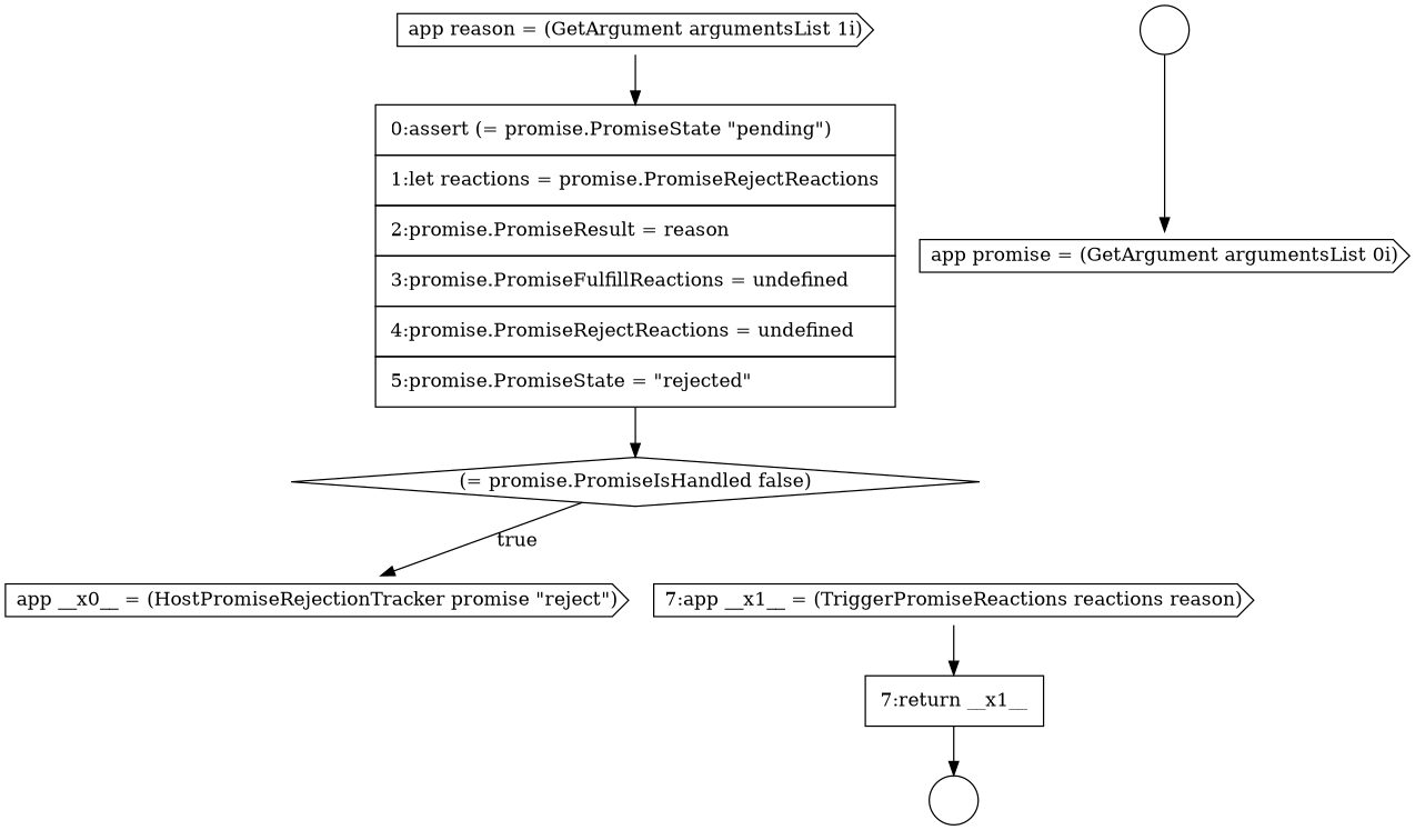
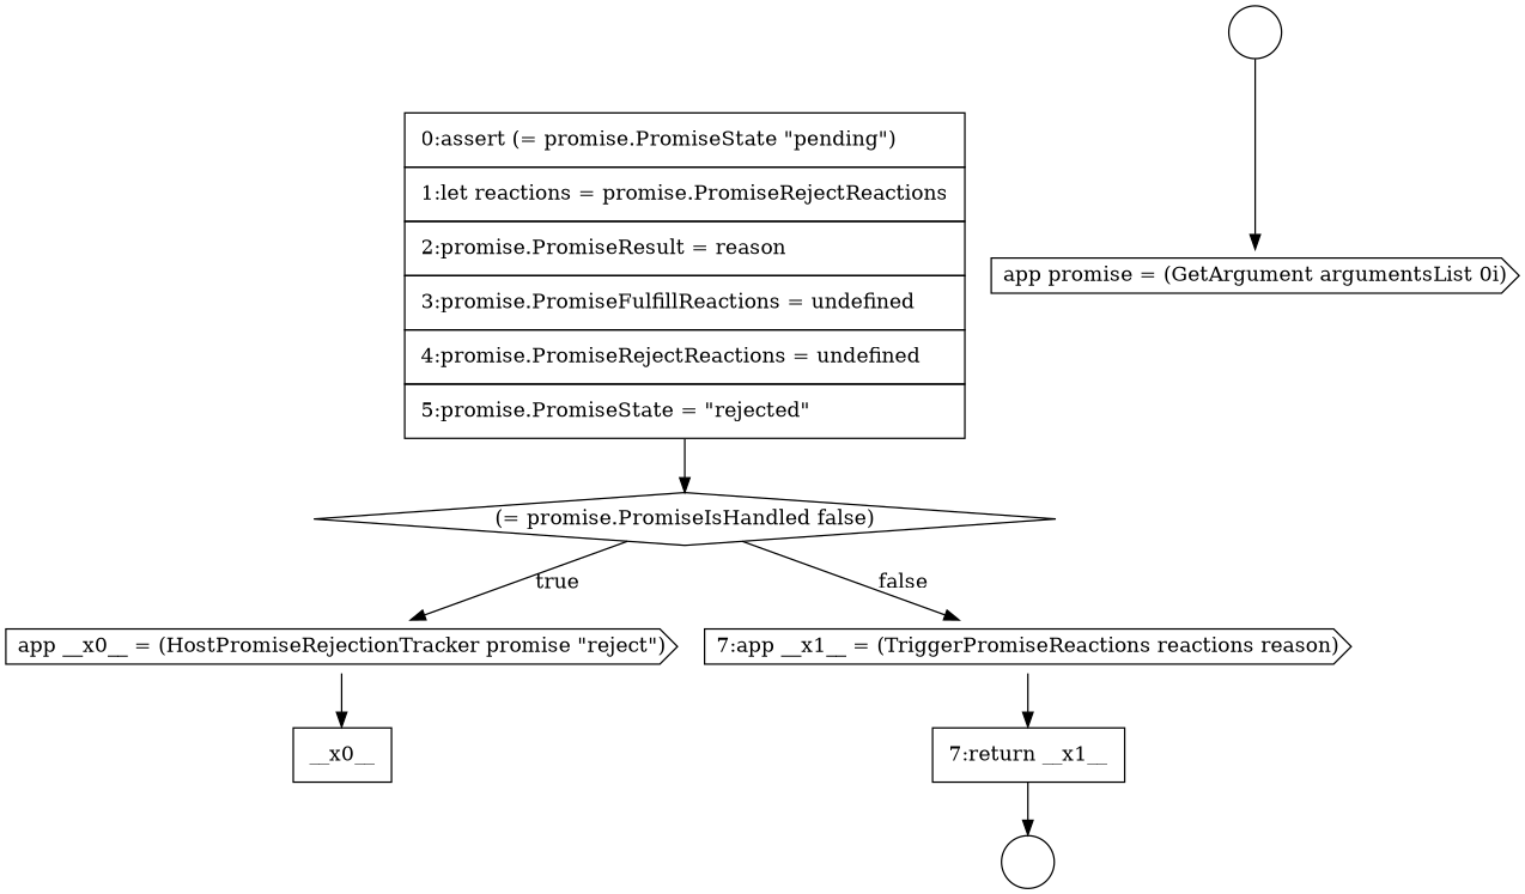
  digraph {
    node [color=black fillcolor=white shape=cds style=filled]
    edge [color=black]
    n1 [label=<<font color="black">app __x0__ = (HostPromiseRejectionTracker promise &quot;reject&quot;)</font>>]
+   n2 [label=<<font color="black">     <table border="0" cellborder="1" cellspacing="0" cellpadding="10">       <tr><td align="left">__x0__</td></tr>     </table>   </font>> margin=0 shape=none]
    n3 [label=<<font color="black">app promise = (GetArgument argumentsList 0i)</font>>]
-   n4 [label=<<font color="black">app reason = (GetArgument argumentsList 1i)</font>>]
    n5 [label=<<font color="black">     <table border="0" cellborder="1" cellspacing="0" cellpadding="10">       <tr><td align="left">0:assert (= promise.PromiseState &quot;pending&quot;)</td></tr>       <tr><td align="left">1:let reactions = promise.PromiseRejectReactions</td></tr>       <tr><td align="left">2:promise.PromiseResult = reason</td></tr>       <tr><td align="left">3:promise.PromiseFulfillReactions = undefined</td></tr>       <tr><td align="left">4:promise.PromiseRejectReactions = undefined</td></tr>       <tr><td align="left">5:promise.PromiseState = &quot;rejected&quot;</td></tr>     </table>   </font>> margin=0 shape=none]
    n6 [label=<<font color="black">(= promise.PromiseIsHandled false)</font>> shape=diamond]
    n7 [label=<<font color="black">7:app __x1__ = (TriggerPromiseReactions reactions reason)</font>>]
    n8 [label=<<font color="black">     <table border="0" cellborder="1" cellspacing="0" cellpadding="10">       <tr><td align="left">7:return __x1__</td></tr>     </table>   </font>> margin=0 shape=none]
    n9 [label=" " shape=circle]
    n10 [label=" " shape=circle]
-   n4 -> n5
+   n1 -> n2
    n5 -> n6
    n6 -> n1 [label=<<font color="black">true</font>>]
+   n6 -> n7 [label=<<font color="black">false</font>>]
    n7 -> n8
    n8 -> n9
    n10 -> n3
  }
